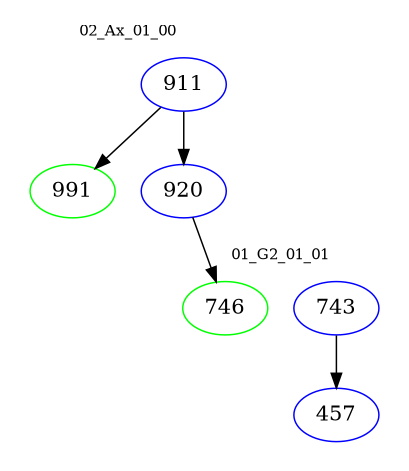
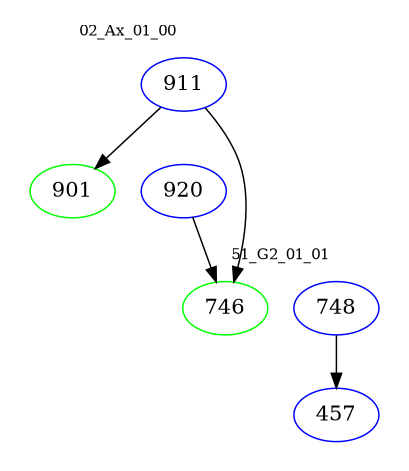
  digraph {
    node [color=blue]
    edge [color=black]
    n1 [label=911]
-   n2 [color=green label=991]
+   n2 [color=green label=901]
    n3 [label=920]
-   n4 [label=743]
+   n4 [label=748]
    n5 [color=green label=746]
    n6 [label=457]
    subgraph cluster_1 {
      color=white
      fontsize=10
      label="02_Ax_01_00"
      n1
      n2
      n3
    }
    subgraph cluster_2 {
      color=white
      fontsize=10
-     label="01_G2_01_01"
+     label="51_G2_01_01"
      n4
      n5
      n6
    }
    n1 -> n2
-   n1 -> n3
+   n1 -> n5
    n3 -> n5
    n4 -> n6
  }
